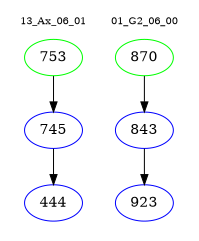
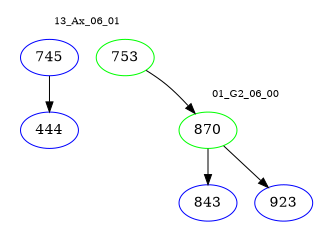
  digraph {
    node [color=blue]
    edge [color=black]
    n1 [color=green label=753]
    n2 [label=745]
    n3 [label=444]
    n4 [color=green label=870]
    n5 [label=843]
    n6 [label=923]
    subgraph cluster_1 {
      color=white
      fontsize=10
      label="13_Ax_06_01"
      n1
      n2
      n3
    }
    subgraph cluster_2 {
      color=white
      fontsize=10
      label="01_G2_06_00"
      n4
      n5
      n6
    }
-   n1 -> n2
+   n1 -> n4
    n2 -> n3
    n4 -> n5
-   n5 -> n6
+   n4 -> n6
  }
